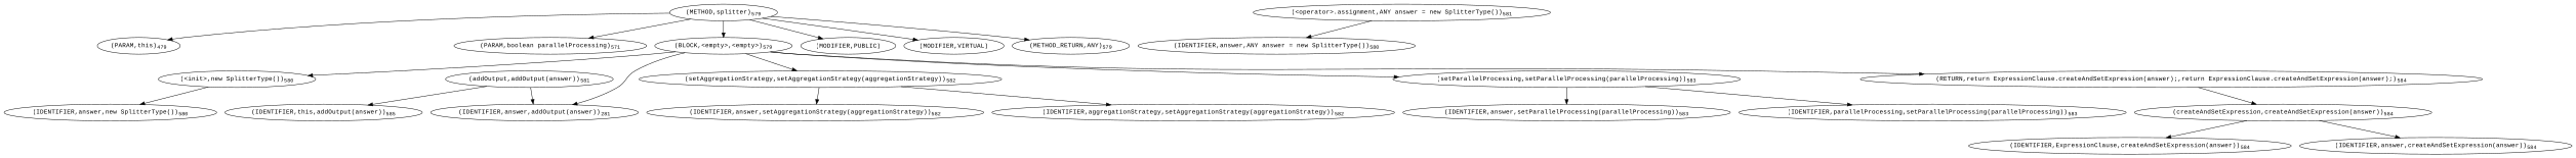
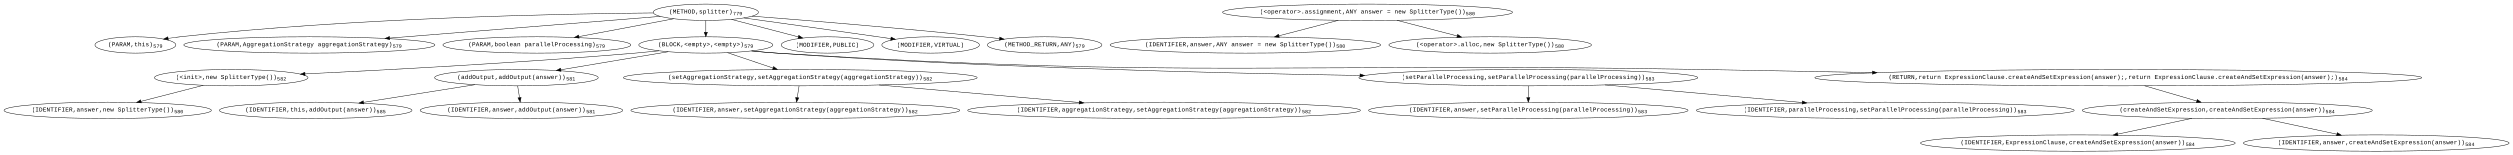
  digraph {
    fontname="Liberation Mono"
    node [fontname="Liberation Mono"]
    edge [fontname="Liberation Mono"]
-   n1 [label=<(METHOD,splitter)<SUB>579</SUB>>]
-   n2 [label=<(PARAM,this)<SUB>479</SUB>>]
-   n4 [label=<(PARAM,boolean parallelProcessing)<SUB>571</SUB>>]
+   n1 [label=<(METHOD,splitter)<SUB>779</SUB>>]
+   n2 [label=<(PARAM,this)<SUB>579</SUB>>]
+   n3 [label=<(PARAM,AggregationStrategy aggregationStrategy)<SUB>579</SUB>>]
+   n4 [label=<(PARAM,boolean parallelProcessing)<SUB>579</SUB>>]
    n5 [label=<(BLOCK,&lt;empty&gt;,&lt;empty&gt;)<SUB>579</SUB>>]
    n6 [label=<(MODIFIER,PUBLIC)>]
    n7 [label=<(MODIFIER,VIRTUAL)>]
    n8 [label=<(METHOD_RETURN,ANY)<SUB>579</SUB>>]
-   n9 [label=<(&lt;init&gt;,new SplitterType())<SUB>580</SUB>>]
+   n9 [label=<(&lt;init&gt;,new SplitterType())<SUB>582</SUB>>]
    n10 [label=<(addOutput,addOutput(answer))<SUB>581</SUB>>]
    n11 [label=<(setAggregationStrategy,setAggregationStrategy(aggregationStrategy))<SUB>582</SUB>>]
    n12 [label=<(setParallelProcessing,setParallelProcessing(parallelProcessing))<SUB>583</SUB>>]
    n13 [label=<(RETURN,return ExpressionClause.createAndSetExpression(answer);,return ExpressionClause.createAndSetExpression(answer);)<SUB>584</SUB>>]
-   n14 [label=<(&lt;operator&gt;.assignment,ANY answer = new SplitterType())<SUB>581</SUB>>]
+   n14 [label=<(&lt;operator&gt;.assignment,ANY answer = new SplitterType())<SUB>580</SUB>>]
    n15 [label=<(IDENTIFIER,answer,ANY answer = new SplitterType())<SUB>580</SUB>>]
+   n16 [label=<(&lt;operator&gt;.alloc,new SplitterType())<SUB>580</SUB>>]
    n17 [label=<(IDENTIFIER,answer,new SplitterType())<SUB>580</SUB>>]
    n18 [label=<(IDENTIFIER,this,addOutput(answer))<SUB>585</SUB>>]
-   n19 [label=<(IDENTIFIER,answer,addOutput(answer))<SUB>281</SUB>>]
+   n19 [label=<(IDENTIFIER,answer,addOutput(answer))<SUB>581</SUB>>]
    n20 [label=<(IDENTIFIER,answer,setAggregationStrategy(aggregationStrategy))<SUB>582</SUB>>]
    n21 [label=<(IDENTIFIER,aggregationStrategy,setAggregationStrategy(aggregationStrategy))<SUB>582</SUB>>]
    n22 [label=<(IDENTIFIER,answer,setParallelProcessing(parallelProcessing))<SUB>583</SUB>>]
    n23 [label=<(IDENTIFIER,parallelProcessing,setParallelProcessing(parallelProcessing))<SUB>583</SUB>>]
    n24 [label=<(createAndSetExpression,createAndSetExpression(answer))<SUB>584</SUB>>]
    n25 [label=<(IDENTIFIER,ExpressionClause,createAndSetExpression(answer))<SUB>584</SUB>>]
    n26 [label=<(IDENTIFIER,answer,createAndSetExpression(answer))<SUB>584</SUB>>]
    n1 -> n2
+   n1 -> n3
    n1 -> n4
    n1 -> n5
    n1 -> n6
    n1 -> n7
    n1 -> n8
    n5 -> n9
-   n5 -> n19
+   n5 -> n10
    n5 -> n11
    n5 -> n12
    n5 -> n13
    n9 -> n17
    n10 -> n18
    n10 -> n19
    n11 -> n20
    n11 -> n21
    n12 -> n22
    n12 -> n23
    n13 -> n24
    n14 -> n15
+   n14 -> n16
    n24 -> n25
    n24 -> n26
  }
